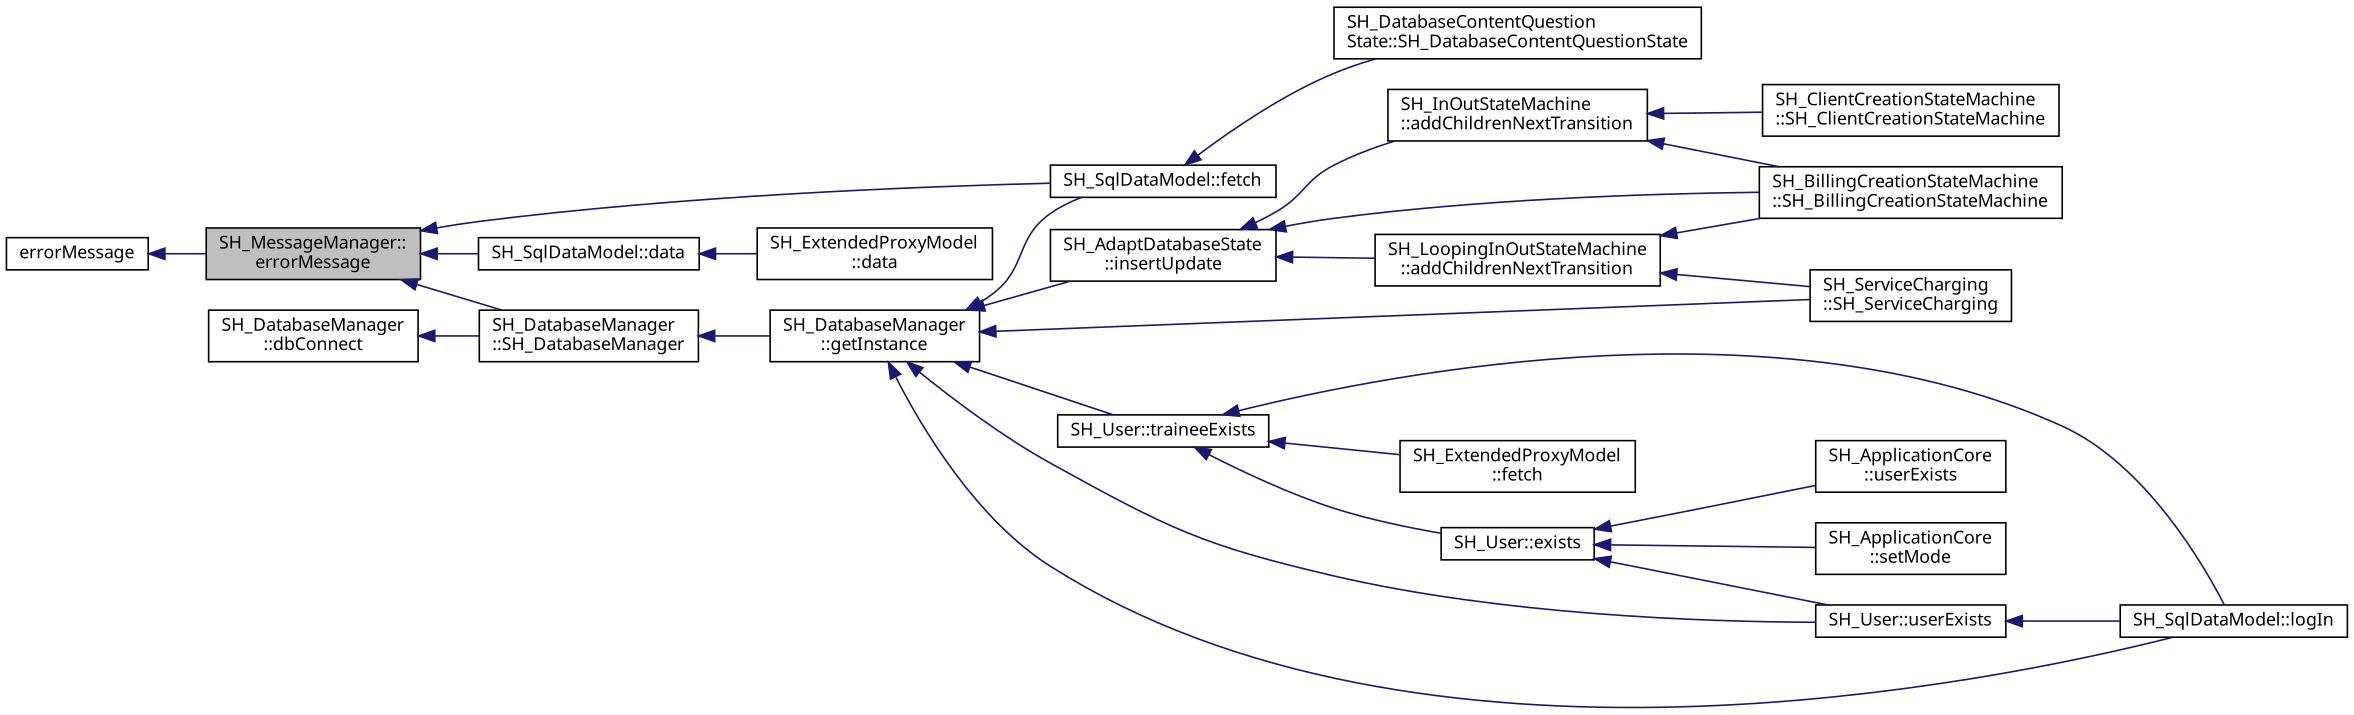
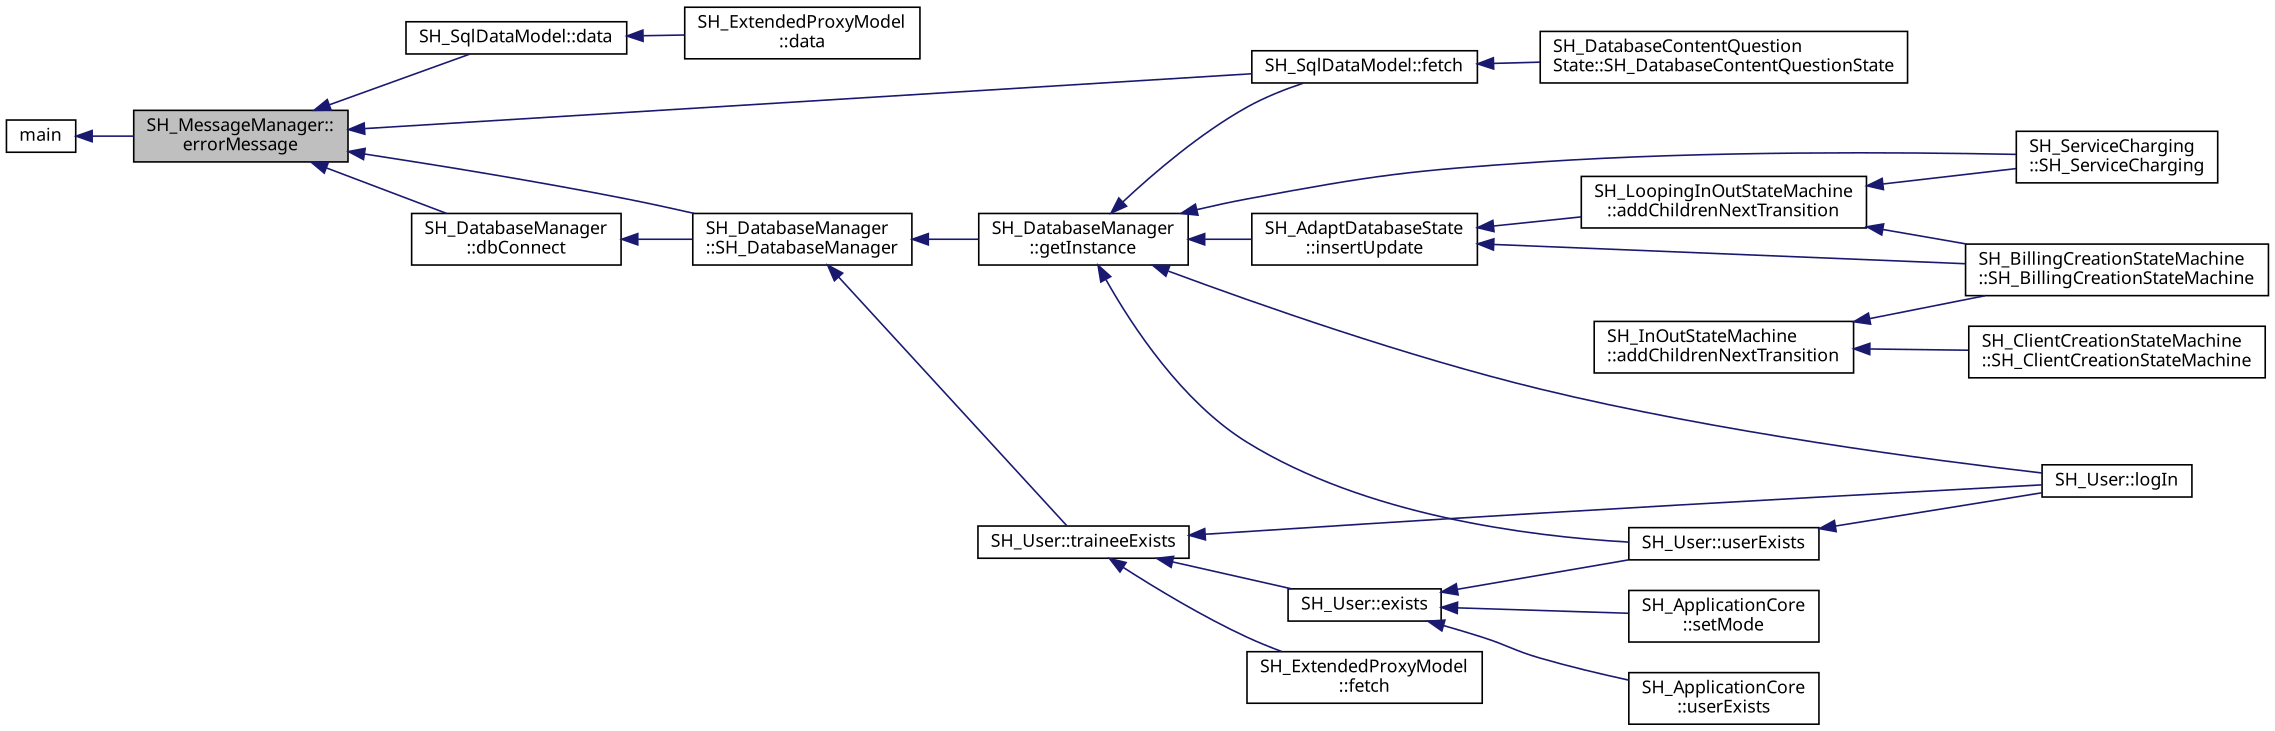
  digraph {
    rankdir=LR
    node [color=black fontname=Verdana fontsize=11 shape=record]
    edge [color=midnightblue dir=back fontname=Verdana fontsize=11 labelfontname=Verdana labelfontsize=11 style=solid]
    n1 [fillcolor=grey75 fontcolor=black height=0.2 label="SH_MessageManager::\lerrorMessage" style=filled width=0.4]
    n2 [height=0.2 label="SH_SqlDataModel::data" width=0.4]
    n3 [height=0.2 label="SH_DatabaseManager\l::dbConnect" width=0.4]
    n4 [height=0.2 label="SH_DatabaseManager\l::SH_DatabaseManager" width=0.4]
    n5 [height=0.2 label="SH_SqlDataModel::fetch" width=0.4]
    n6 [height=0.2 label="SH_ExtendedProxyModel\l::data" width=0.4]
    n7 [height=0.2 label="SH_DatabaseManager\l::getInstance" width=0.4]
    n8 [height=0.2 label="SH_DatabaseContentQuestion\lState::SH_DatabaseContentQuestionState" width=0.4]
-   n9 [height=0.2 label=errorMessage width=0.4]
+   n9 [height=0.2 label=main width=0.4]
    n10 [height=0.2 label="SH_AdaptDatabaseState\l::insertUpdate" width=0.4]
    n11 [height=0.2 label="SH_ServiceCharging\l::SH_ServiceCharging" width=0.4]
-   n12 [height=0.2 label="SH_SqlDataModel::logIn" width=0.4]
+   n12 [height=0.2 label="SH_User::logIn" width=0.4]
    n13 [height=0.2 label="SH_User::traineeExists" width=0.4]
    n14 [height=0.2 label="SH_User::userExists" width=0.4]
    n15 [height=0.2 label="SH_LoopingInOutStateMachine\l::addChildrenNextTransition" width=0.4]
    n16 [height=0.2 label="SH_BillingCreationStateMachine\l::SH_BillingCreationStateMachine" width=0.4]
    n17 [height=0.2 label="SH_InOutStateMachine\l::addChildrenNextTransition" width=0.4]
    n18 [height=0.2 label="SH_ExtendedProxyModel\l::fetch" width=0.4]
    n19 [height=0.2 label="SH_User::exists" width=0.4]
    n20 [height=0.2 label="SH_ClientCreationStateMachine\l::SH_ClientCreationStateMachine" width=0.4]
    n21 [height=0.2 label="SH_ApplicationCore\l::setMode" width=0.4]
    n22 [height=0.2 label="SH_ApplicationCore\l::userExists" width=0.4]
    n1 -> n2
+   n1 -> n3
    n1 -> n4
    n1 -> n5
    n2 -> n6
    n3 -> n4
    n4 -> n7
    n5 -> n8
    n7 -> n5
    n7 -> n10
    n7 -> n11
    n7 -> n12
-   n7 -> n13
+   n4 -> n13
    n7 -> n14
    n9 -> n1
    n10 -> n15
    n10 -> n16
-   n10 -> n17
    n13 -> n12
    n13 -> n18
    n13 -> n19
    n14 -> n12
    n15 -> n11
    n15 -> n16
    n17 -> n16
    n17 -> n20
    n19 -> n14
    n19 -> n21
    n19 -> n22
  }
